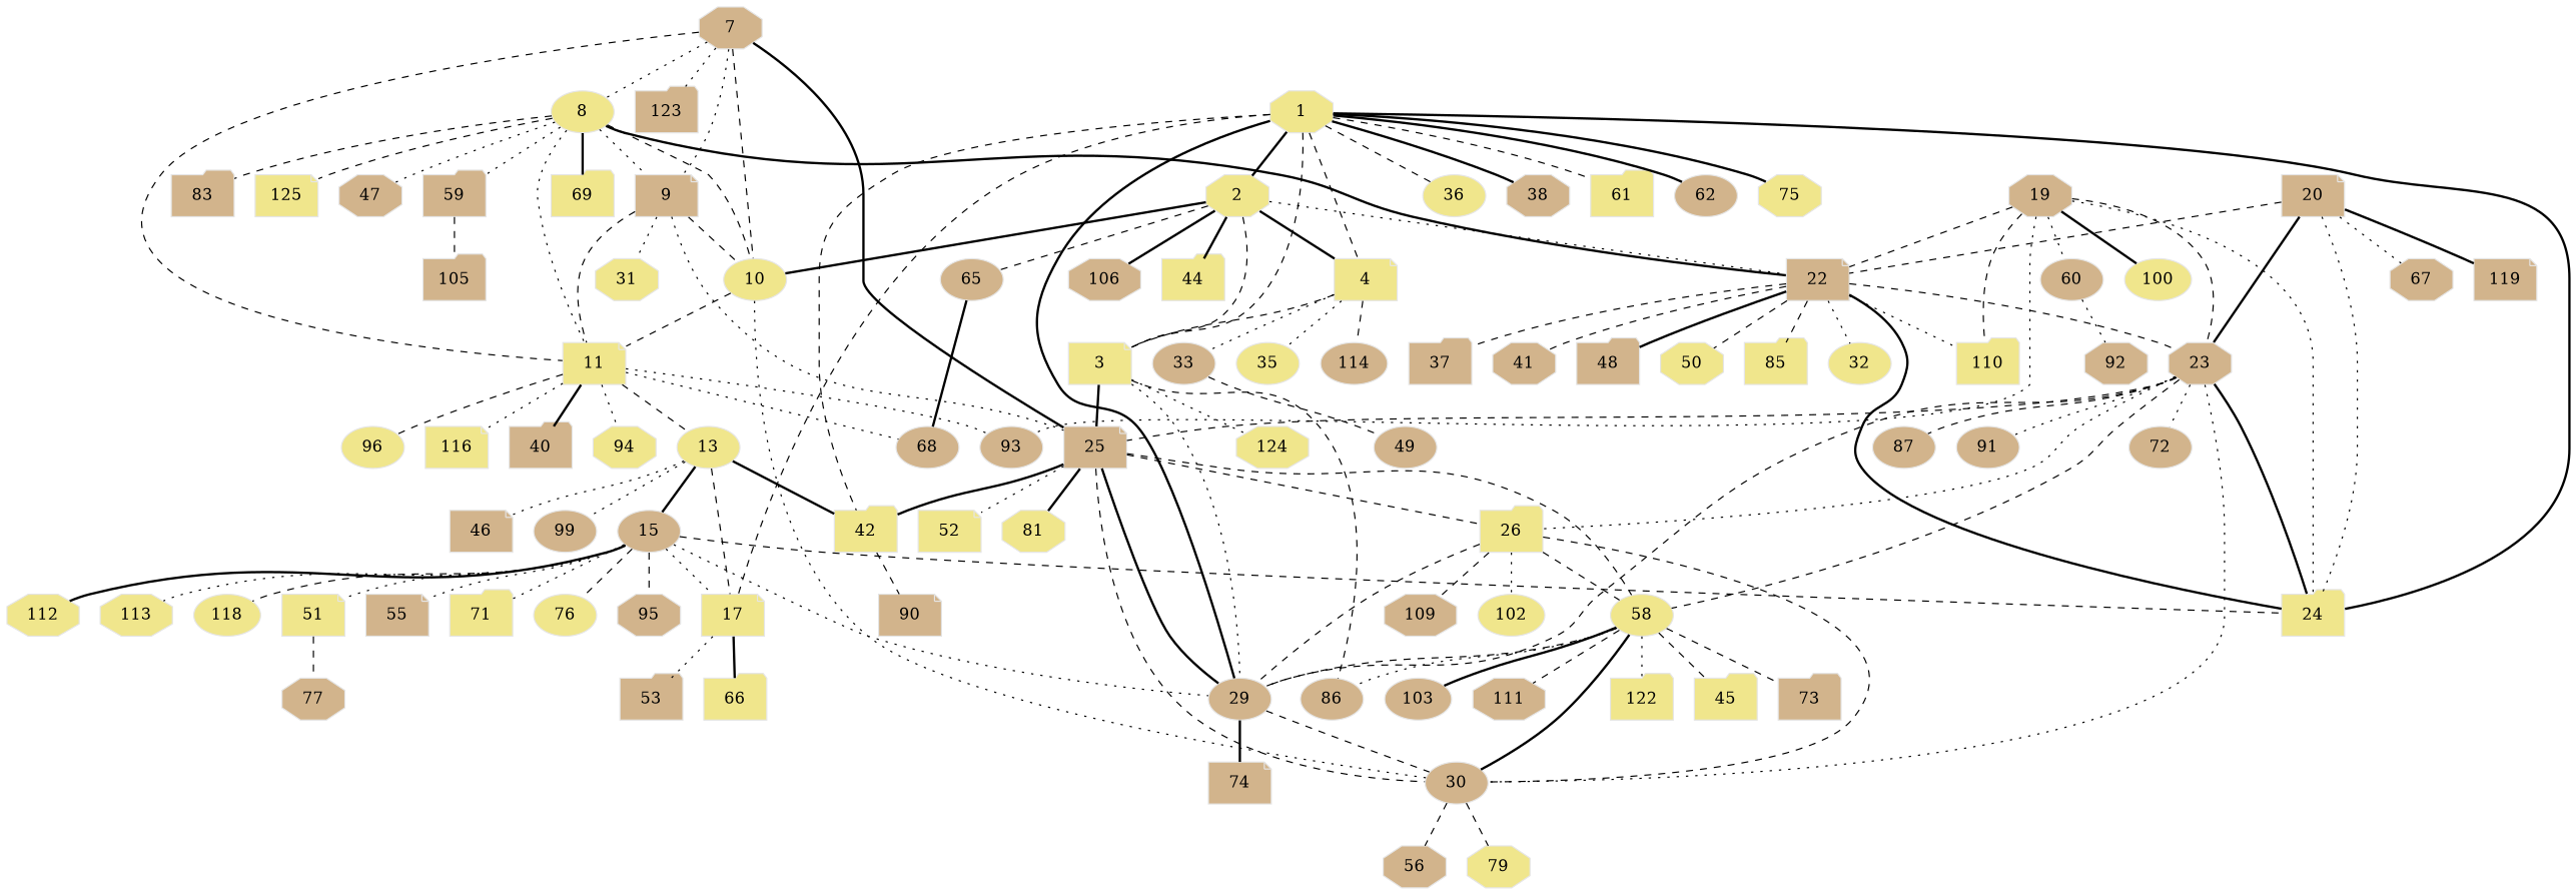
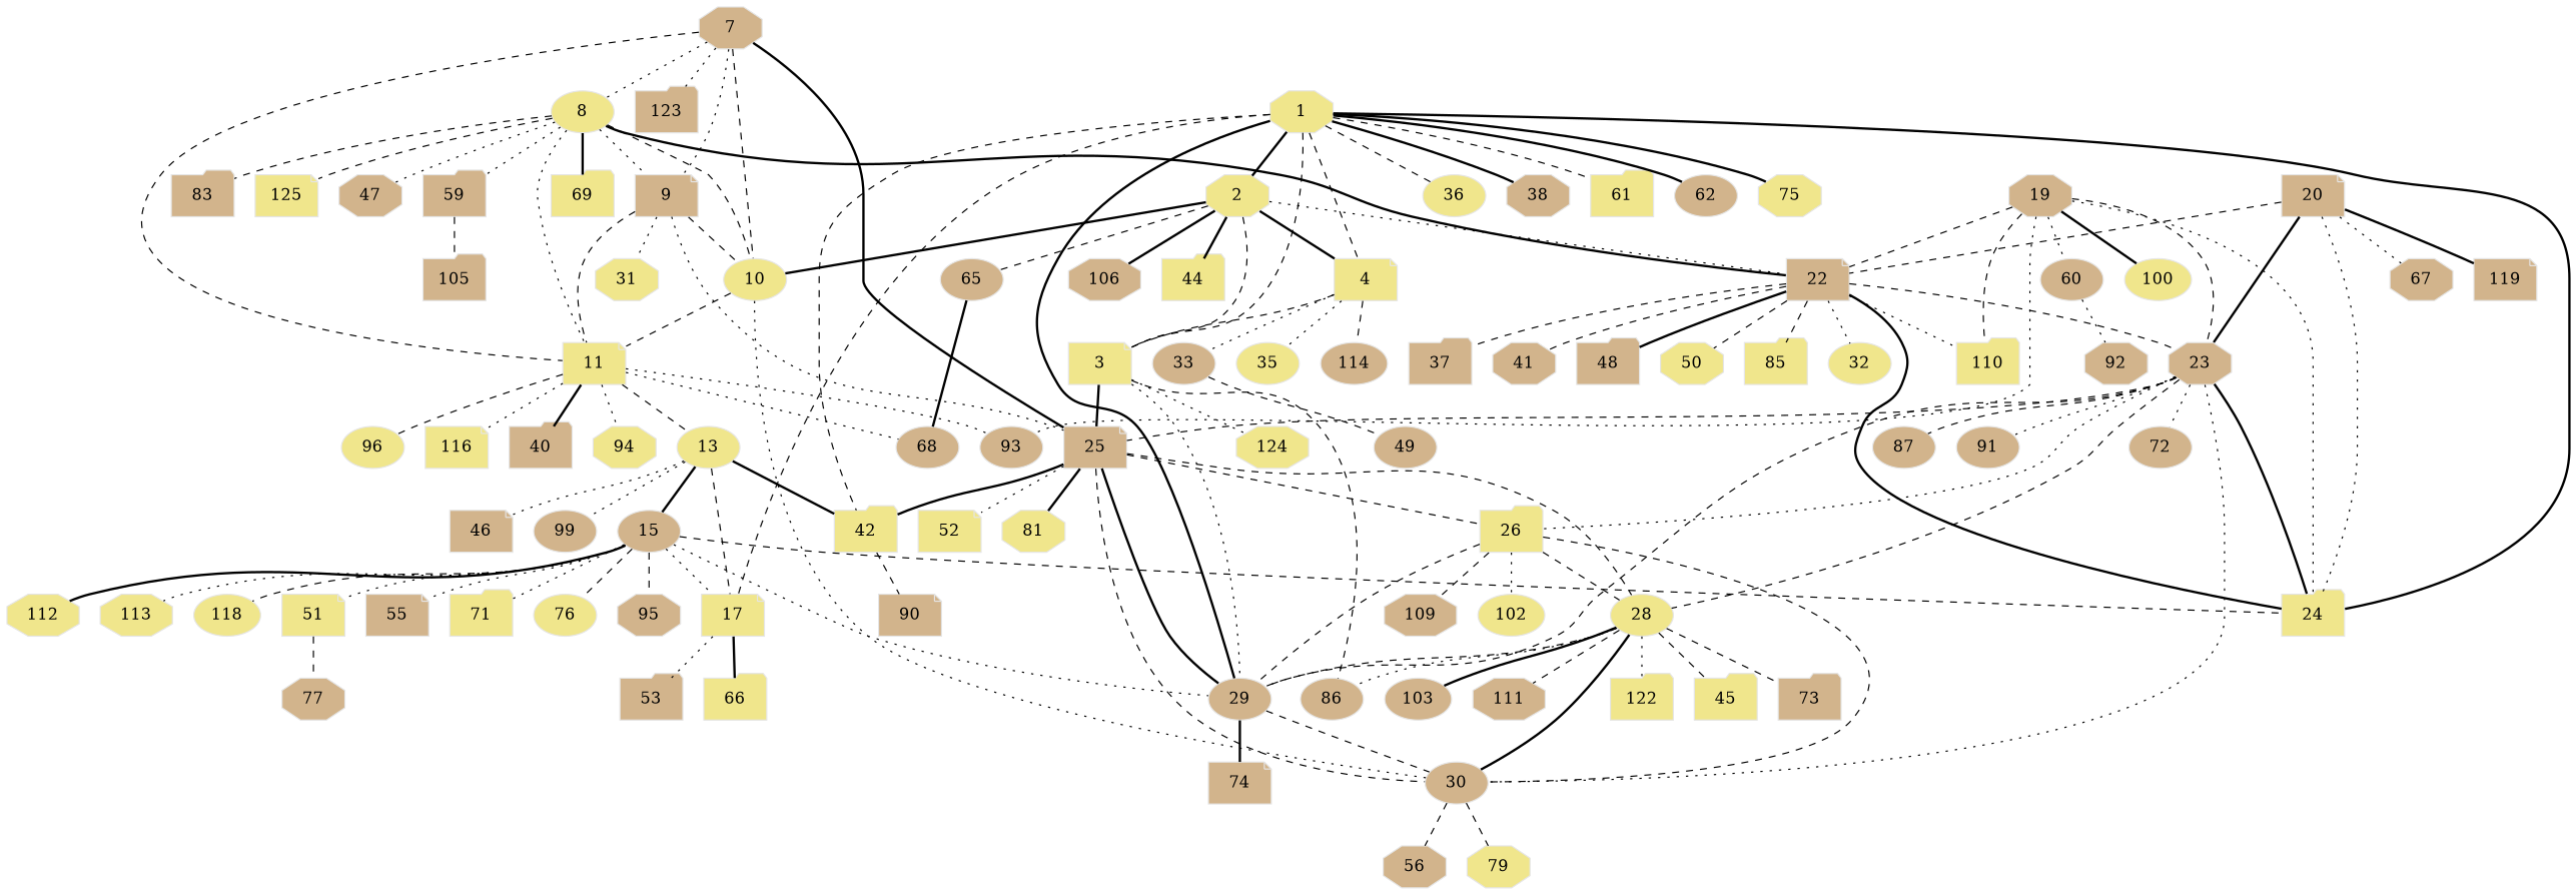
  graph {
    node [color=gray90 fillcolor=tan shape=ellipse style=filled]
    edge [style=dashed]
    1 [fillcolor=khaki shape=octagon super="+3"]
    2 [fillcolor=khaki shape=octagon super="+6"]
    4 [fillcolor=khaki shape=note super="+88"]
    n4 [fillcolor=khaki label=3 shape=note super="+43"]
    17 [fillcolor=khaki shape=note super="+18"]
    24 [fillcolor=khaki shape=folder super="+82"]
    29 [super="+80"]
    36 [fillcolor=khaki]
    38 [shape=octagon super="+104"]
    42 [fillcolor=khaki shape=folder super="+63"]
    61 [fillcolor=khaki shape=folder]
    62
    75 [fillcolor=khaki shape=octagon]
    10 [fillcolor=khaki super="+12"]
    22 [shape=note super="+84"]
    44 [fillcolor=khaki shape=folder]
    65
    106 [shape=octagon]
    33
    35 [fillcolor=khaki]
    114
    25 [shape=note super="+39"]
    86
    124 [fillcolor=khaki shape=octagon]
    53 [shape=folder]
    66 [fillcolor=khaki shape=folder]
    30 [super="+98"]
    74 [shape=note]
    90 [shape=note]
    11 [fillcolor=khaki shape=note super="+34"]
    23 [shape=octagon super="+27"]
    32 [fillcolor=khaki]
    37 [shape=folder]
    41 [shape=octagon]
    48 [shape=folder]
    50 [fillcolor=khaki shape=octagon super="+78"]
    85 [fillcolor=khaki shape=folder]
    110 [fillcolor=khaki shape=folder]
    68 [super="+117"]
    49
    26 [fillcolor=khaki shape=folder]
-   28 [fillcolor=khaki super="+57" label=58]
+   28 [fillcolor=khaki super="+57"]
    52 [fillcolor=khaki shape=note]
    81 [fillcolor=khaki shape=octagon]
    7 [shape=octagon super="+54"]
    8 [fillcolor=khaki super="+70"]
    9 [shape=note super="+64"]
    123 [shape=folder]
    47 [shape=octagon]
    59 [shape=folder super="+115"]
    69 [fillcolor=khaki shape=folder]
    83 [shape=folder]
    125 [fillcolor=khaki shape=note]
    31 [fillcolor=khaki shape=octagon]
    13 [fillcolor=khaki super="+14"]
    40 [shape=folder]
    93
    94 [fillcolor=khaki shape=octagon]
    96 [fillcolor=khaki]
    116 [fillcolor=khaki shape=note]
    105 [shape=folder]
    56 [shape=octagon super="+101"]
    79 [fillcolor=khaki shape=octagon]
    15 [super="+16"]
    46 [shape=note super="+58"]
    99
    51 [fillcolor=khaki shape=note super="+121"]
    55 [shape=note super="+107"]
    71 [fillcolor=khaki shape=folder]
    76 [fillcolor=khaki]
    95 [shape=octagon super="+97"]
    112 [fillcolor=khaki shape=octagon]
    113 [fillcolor=khaki shape=octagon]
    118 [fillcolor=khaki]
    77 [shape=octagon]
    19 [shape=octagon super="+120"]
    60 [super="+89"]
    100 [fillcolor=khaki]
    20 [shape=note super="+21"]
    67 [shape=octagon]
    119 [shape=note]
    72 [super="+108"]
    87
    91
    92 [shape=octagon]
    102 [fillcolor=khaki]
    109 [shape=octagon]
    45 [fillcolor=khaki shape=folder]
    73 [shape=folder]
    103
    111 [shape=octagon]
    122 [fillcolor=khaki shape=folder]
    1 -- 2 [style=bold weight=4]
    1 -- 4 [weight=2]
    1 -- n4 [weight=2]
    1 -- 17
    1 -- 24 [style=bold]
    1 -- 29 [style=bold]
    1 -- 36
    1 -- 38 [style=bold]
    1 -- 42
    1 -- 61
    1 -- 62 [style=bold]
    1 -- 75 [style=bold]
    2 -- 4 [style=bold weight=2]
    2 -- n4 [weight=2]
    2 -- 10 [style=bold]
    2 -- 22 [style=dotted]
    2 -- 44 [style=bold]
    2 -- 65
    2 -- 106 [style=bold]
    4 -- n4
    4 -- 33 [style=dotted]
    4 -- 35 [style=dotted]
    4 -- 114
    n4 -- 29 [style=dotted]
    n4 -- 25 [style=bold]
    n4 -- 86
    n4 -- 124 [style=dotted]
    17 -- 53 [style=dotted]
    17 -- 66 [style=bold]
    29 -- 30
    29 -- 74 [style=bold]
    42 -- 90
    10 -- 30 [style=dotted]
    10 -- 11 [weight=2]
    22 -- 24 [style=bold]
    22 -- 23
    22 -- 32 [style=dotted]
    22 -- 37
    22 -- 41
    22 -- 48 [style=bold]
    22 -- 50
    22 -- 85
    22 -- 110 [style=dotted]
    65 -- 68 [style=bold]
    33 -- 49
    25 -- 29 [style=bold]
    25 -- 42 [style=bold]
    25 -- 30
    25 -- 26
    25 -- 28
    25 -- 52 [style=dotted]
    25 -- 81 [style=bold]
    30 -- 56
    30 -- 79
    11 -- 68 [style=dotted]
    11 -- 13
    11 -- 40 [style=bold]
    11 -- 93 [style=dotted]
    11 -- 94 [style=dotted]
    11 -- 96
    11 -- 116 [style=dotted]
    23 -- 24 [style=bold]
    23 -- 29
    23 -- 25
    23 -- 30 [style=dotted]
    23 -- 26 [style=dotted]
    23 -- 28
    23 -- 72 [style=dotted]
    23 -- 87
    23 -- 91 [style=dotted]
    26 -- 29
    26 -- 30
    26 -- 28
    26 -- 102 [style=dotted]
    26 -- 109
    28 -- 29
    28 -- 86 [style=dotted]
    28 -- 30 [style=bold]
    28 -- 45
    28 -- 73
    28 -- 103 [style=bold]
    28 -- 111
    28 -- 122 [style=dotted]
    7 -- 10 [weight=2]
    7 -- 25 [style=bold]
    7 -- 11
    7 -- 8 [style=dotted]
    7 -- 9 [style=dotted]
    7 -- 123 [style=dotted]
    8 -- 10 [weight=2]
    8 -- 22 [style=bold]
    8 -- 11 [style=dotted]
    8 -- 9 [style=dotted]
    8 -- 47 [style=dotted]
    8 -- 59 [style=dotted]
    8 -- 69 [style=bold]
    8 -- 83
    8 -- 125
    9 -- 10 [weight=2]
    9 -- 25 [style=dotted]
    9 -- 11
    9 -- 31 [style=dotted]
    59 -- 105
    13 -- 17 [weight=4]
    13 -- 42 [style=bold]
    13 -- 15 [style=bold weight=4]
    13 -- 46 [style=dotted]
    13 -- 99 [style=dotted]
    15 -- 17 [style=dotted weight=4]
    15 -- 24
    15 -- 29 [style=dotted]
    15 -- 51 [style=dotted]
    15 -- 55 [style=dotted]
    15 -- 71 [style=dotted]
    15 -- 76
    15 -- 95
    15 -- 112 [style=bold]
    15 -- 113 [style=dotted]
    15 -- 118
    51 -- 77
    19 -- 24 [style=dotted]
    19 -- 22
    19 -- 23
    19 -- 110 [weight=2]
    19 -- 93 [style=dotted]
    19 -- 60 [style=dotted]
    19 -- 100 [style=bold]
    60 -- 92 [style=dotted]
    20 -- 24 [style=dotted weight=2]
    20 -- 22 [weight=2]
    20 -- 23 [style=bold weight=2]
    20 -- 67 [style=dotted]
    20 -- 119 [style=bold]
  }
